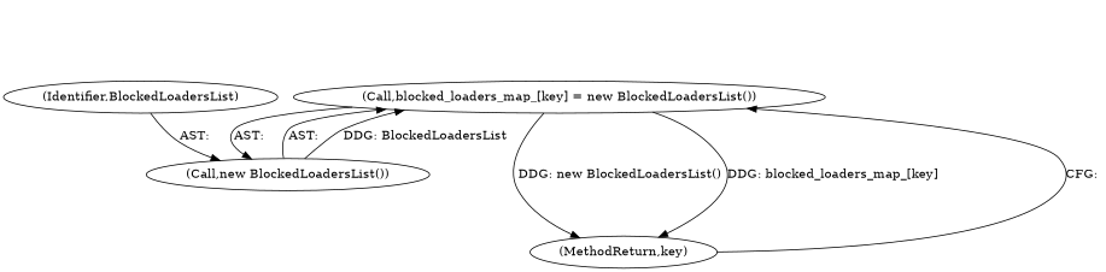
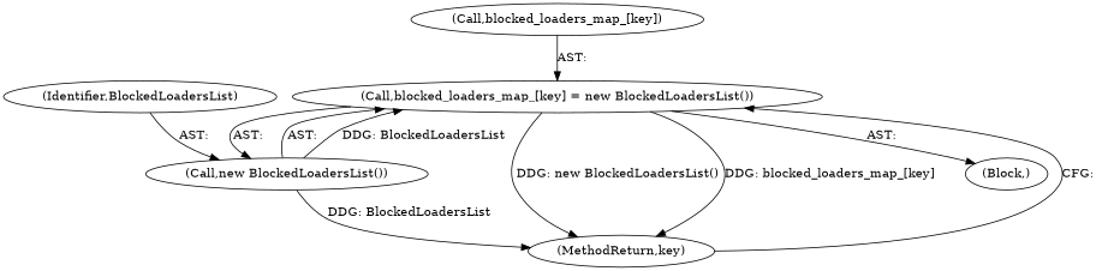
  digraph {
    n1 [label="(Call,blocked_loaders_map_[key] = new BlockedLoadersList())"]
    n2 [label="(Call,new BlockedLoadersList())"]
    n3 [label="(MethodReturn,key)"]
+   n4 [label="(Block,)"]
    n5 [label="(Identifier,BlockedLoadersList)"]
+   n6 [label="(Call,blocked_loaders_map_[key])"]
    n1 -> n2 [label="AST: "]
    n1 -> n3 [label="DDG: new BlockedLoadersList()"]
    n1 -> n3 [label="DDG: blocked_loaders_map_[key]"]
+   n1 -> n4 [label="AST: "]
    n2 -> n1 [label="AST: "]
    n2 -> n1 [label="DDG: BlockedLoadersList"]
+   n2 -> n3 [label="DDG: BlockedLoadersList"]
    n3 -> n1 [label="CFG: "]
    n5 -> n2 [label="AST: "]
+   n6 -> n1 [label="AST: "]
  }
